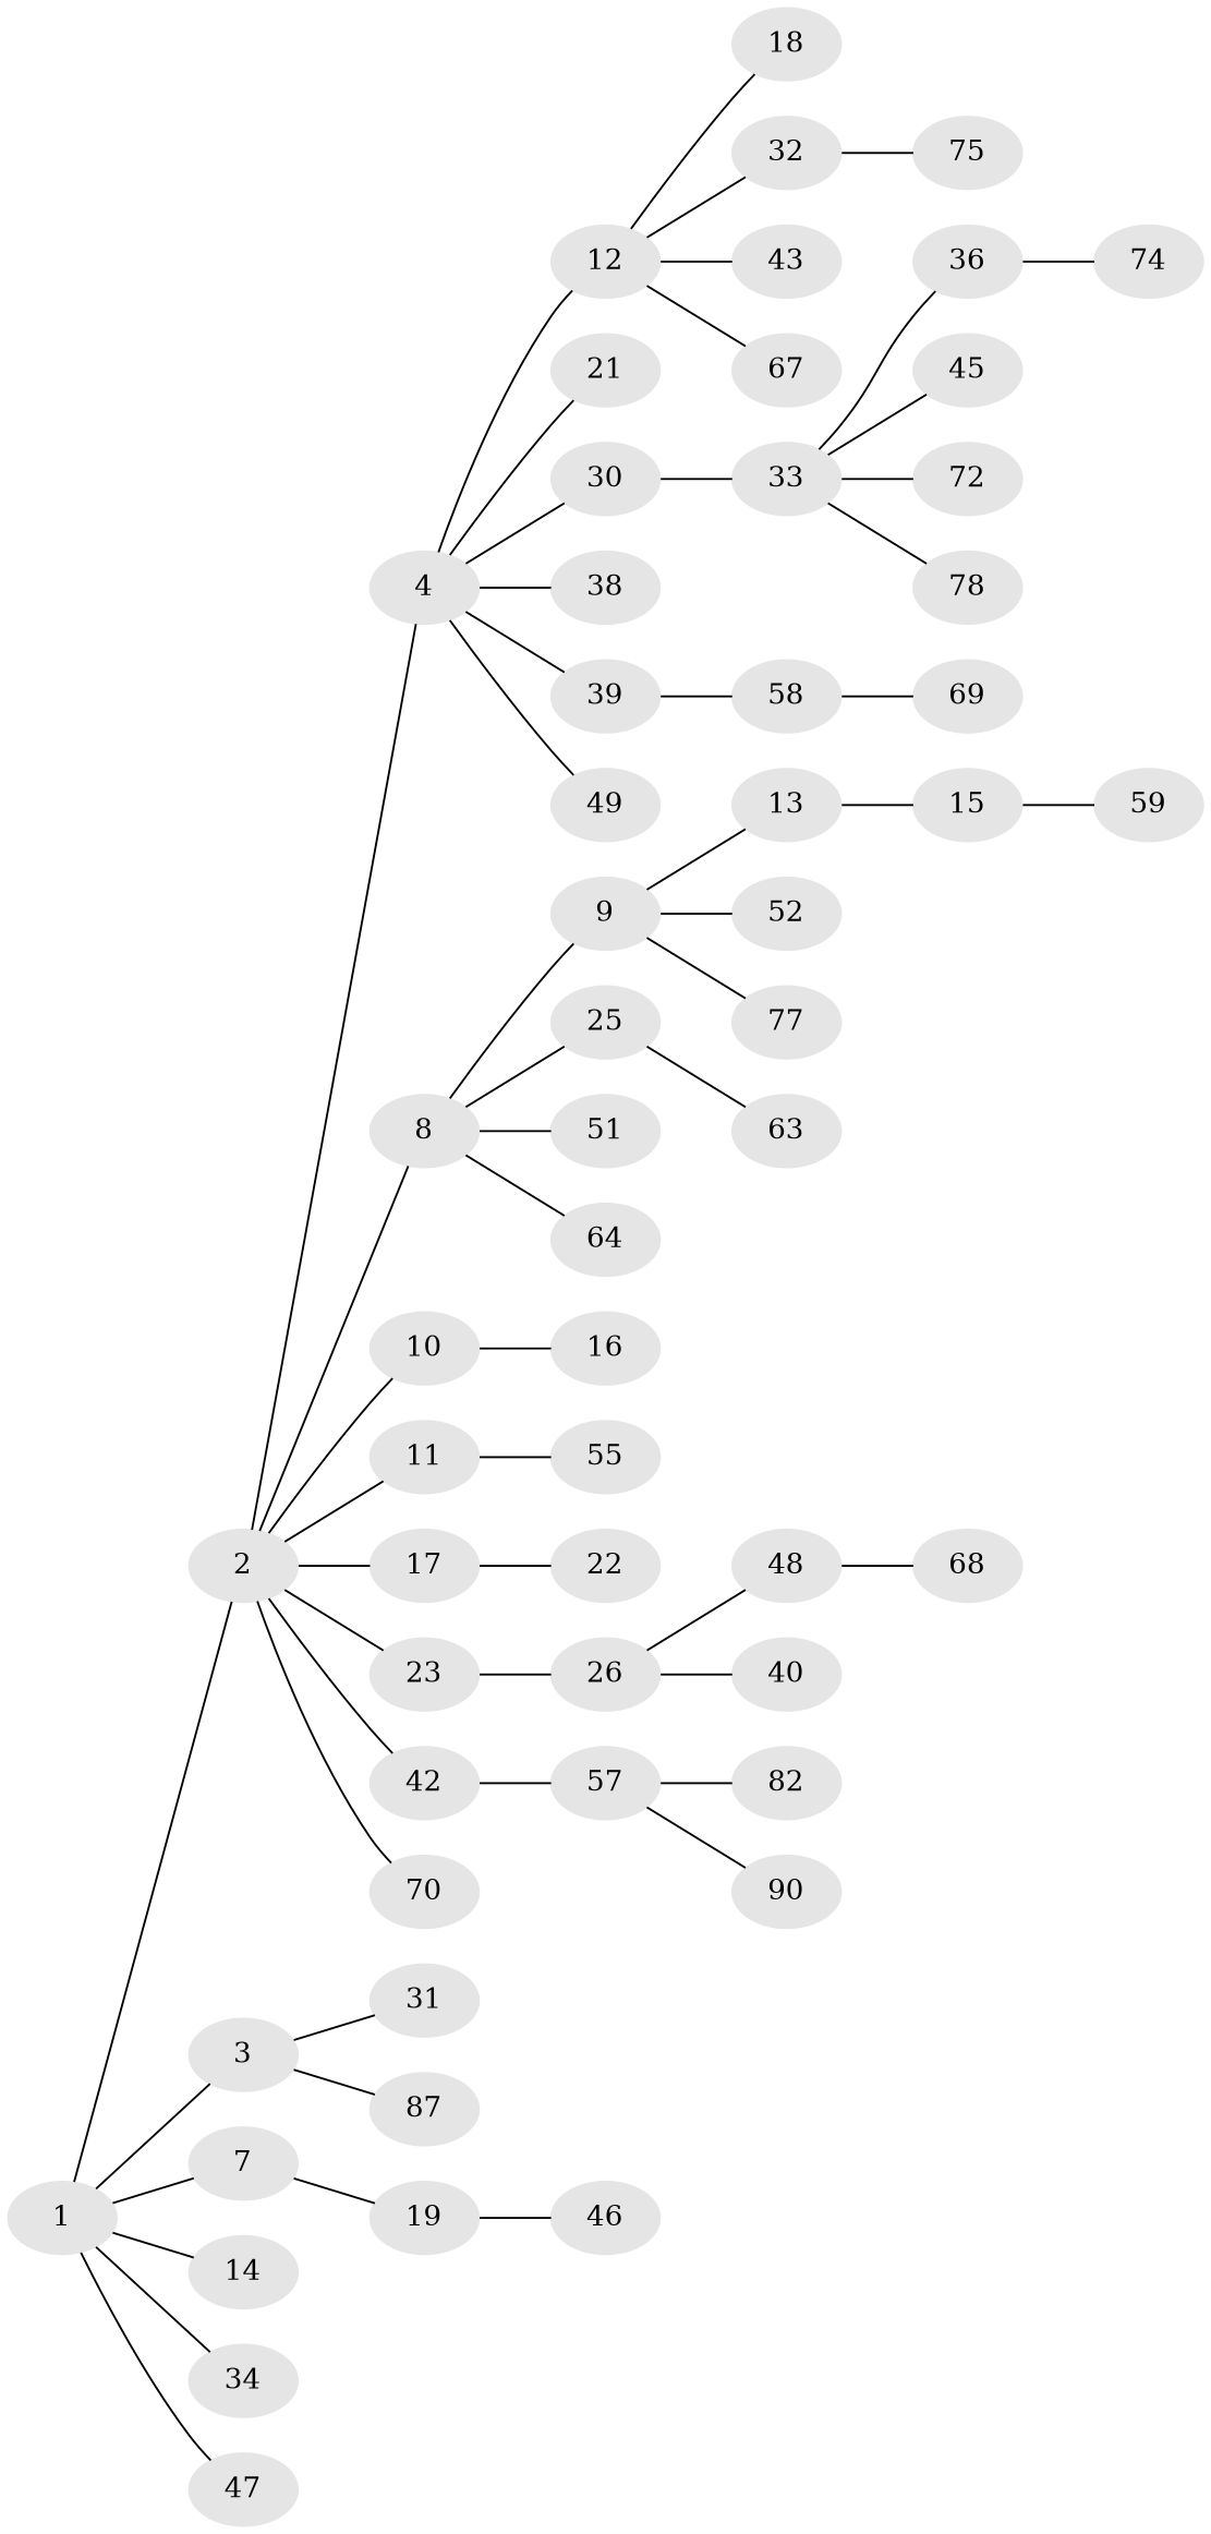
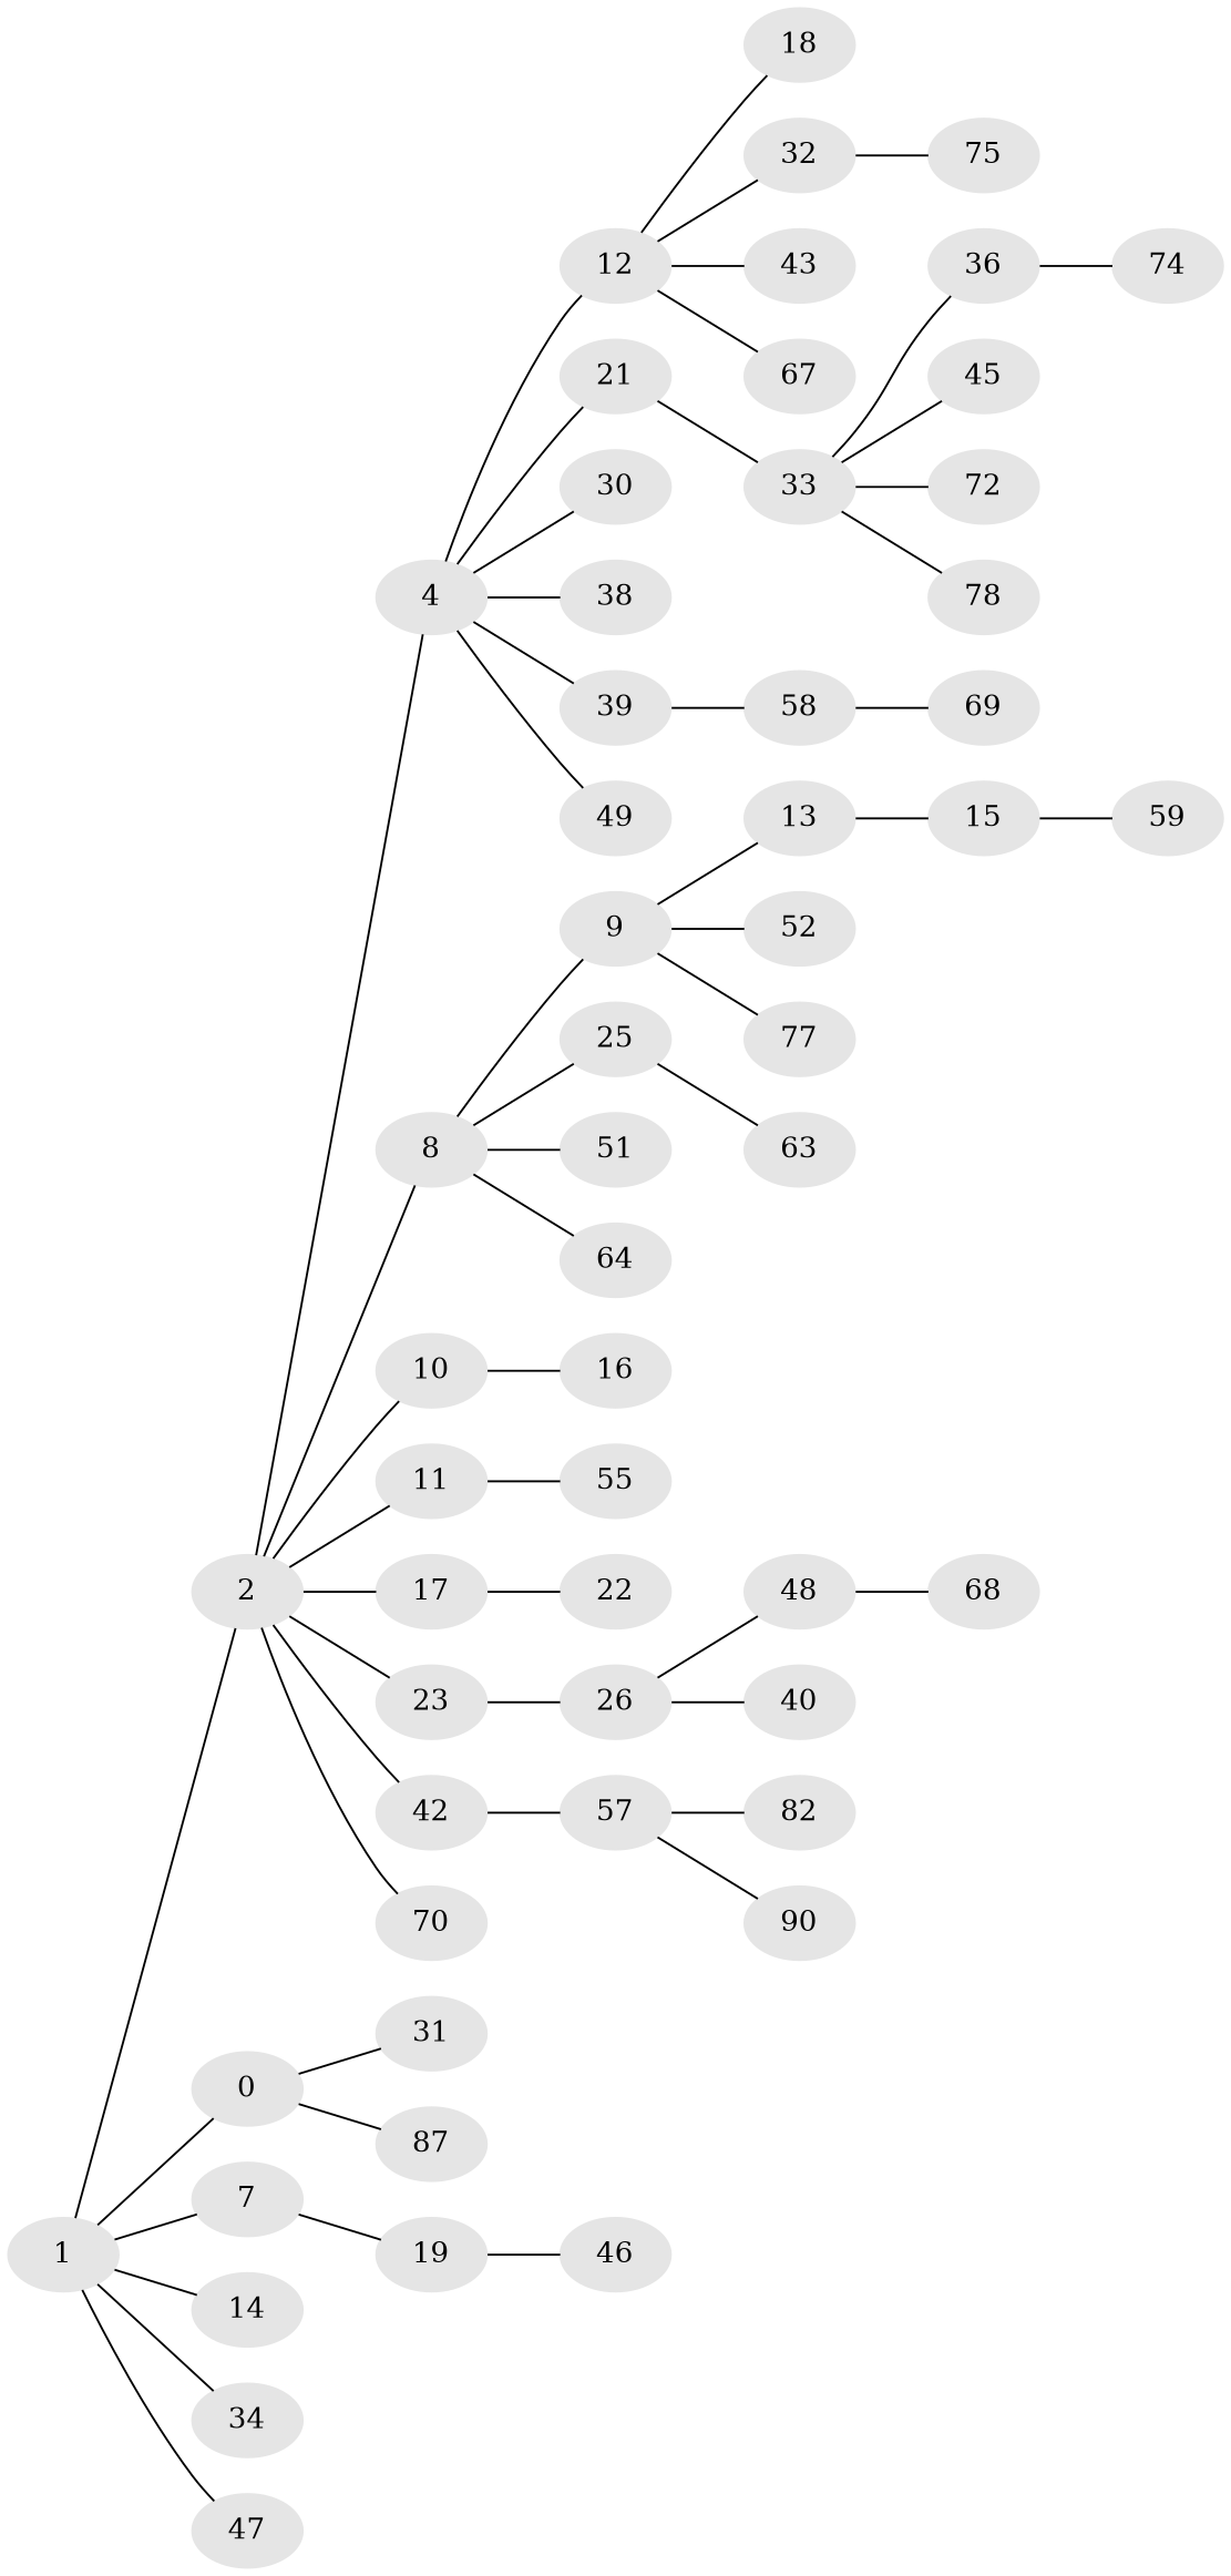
  graph {
    rankdir=LR
    node [color=gray90 style=filled]
    1 [super="+6"]
    2 [super="+5"]
-   3 [super="+73"]
+   3 [super="+73" label=0]
    7
    14
    34 [super="+80"]
    47
    4 [super="+54"]
    8 [super="+24"]
    10
    11
    17
    23 [super="+89"]
    42
    70
    31 [super="+86"]
    87
    19 [super="+27"]
    12 [super="+29"]
    21
    30 [super="+71"]
    38 [super="+56"]
    39
    49 [super="+79"]
    9 [super="+35"]
    25 [super="+28"]
    51
    64
    16
    55
    22 [super="+40"]
    26
    n33 [label=57 super="+61"]
    18 [super="+37"]
    32
    43 [super="+65"]
    67
    33 [super="+41"]
    58 [super="+84"]
    46 [super="+57"]
    13
    52 [super="+62"]
    77
    63 [super="+76"]
    15 [super="+44"]
    75
    59
    48 [super="+83"]
    n49 [label=40 super="+66"]
    68
    36 [super="+85"]
    45 [super="+81"]
    72
    78 [super="+88"]
    74
    69
    82
    90
    1 -- 2
    1 -- 3
    1 -- 7
    1 -- 14
    1 -- 34
    1 -- 47
    2 -- 4
    2 -- 8
    2 -- 10
    2 -- 11
    2 -- 17
    2 -- 23
    2 -- 42
    2 -- 70
    3 -- 31
    3 -- 87
    7 -- 19
    4 -- 12
    4 -- 21
    4 -- 30
    4 -- 38
    4 -- 39
    4 -- 49
    8 -- 9
    8 -- 25
    8 -- 51
    8 -- 64
    10 -- 16
    11 -- 55
    17 -- 22
    23 -- 26
    42 -- n33
    19 -- 46
    12 -- 18
    12 -- 32
    12 -- 43
    12 -- 67
-   30 -- 33
+   21 -- 33
    39 -- 58
    9 -- 13
    9 -- 52
    9 -- 77
    25 -- 63
    26 -- 48
    26 -- n49
    n33 -- 82
    n33 -- 90
    32 -- 75
    33 -- 36
    33 -- 45
    33 -- 72
    33 -- 78
    58 -- 69
    13 -- 15
    15 -- 59
    48 -- 68
    36 -- 74
  }
